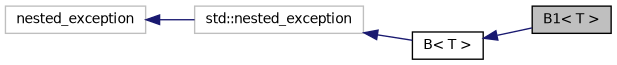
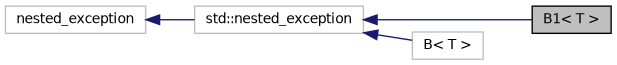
  digraph {
    rankdir=LR
    node [color=black fillcolor=white fontname=Helvetica fontsize=10 shape=record style=filled]
    edge [color=midnightblue dir=back fontname=Helvetica fontsize=10 labelfontname=Helvetica labelfontsize=10 style=solid]
    n1 [fillcolor=grey75 fontcolor=black height=0.2 label="B1\< T \>" width=0.4]
-   n2 [height=0.2 label="B\< T \>" width=0.4]
+   n2 [color=grey75 height=0.2 label="B\< T \>" width=0.4]
    n3 [color=grey75 height=0.2 label="std::nested_exception" width=0.4]
    n4 [color=grey75 height=0.2 label=nested_exception width=0.4]
-   n2 -> n1
+   n3 -> n1
    n3 -> n2
    n4 -> n3
  }
